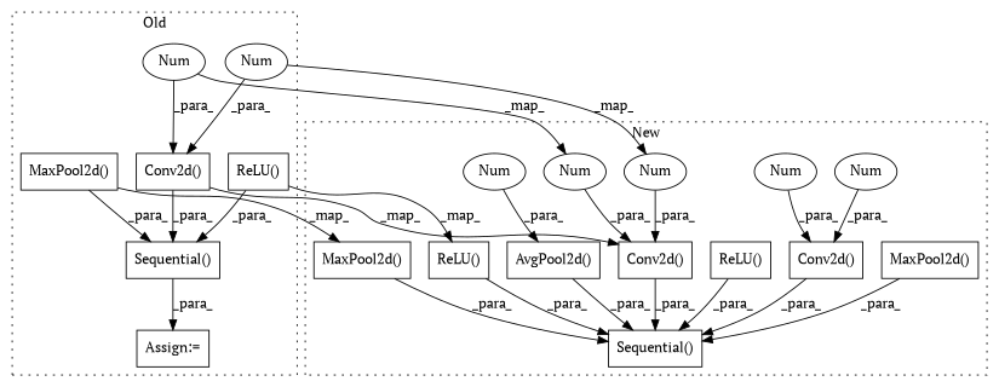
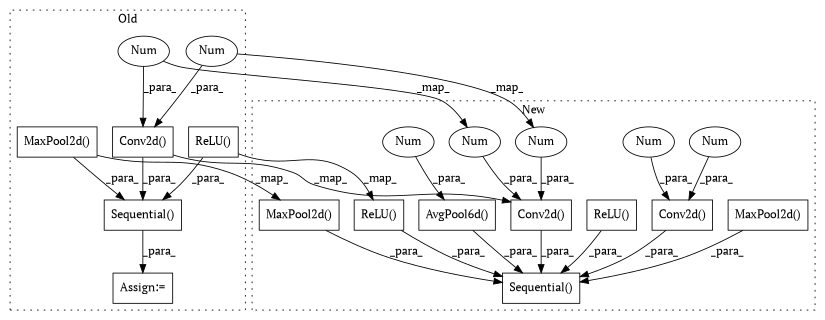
  digraph {
    fontname="PT Serif"
    node [a=75 l=2 s=1047 shape=box fontname="PT Serif"]
    edge [fontname="PT Serif"]
    n1 [l="33,11" label="Sequential()" s="1050,1239"]
    n2 [l=54 label="MaxPool2d()" s=1083]
    n3 [l="16,37" label="Conv2d()" s="1151,1173"]
    n4 [a=76 label=Num s=1171 shape=ellipse]
    n5 [a=76 label=Num s=1167 shape=ellipse]
    n6 [l=15 label="ReLU()" s=1224]
    n7 [a=68 l=3 label="Assign:="]
    n8 [l=54 label="MaxPool2d()"]
    n9 [l="33,11" label="Sequential()" s="233,1248"]
    n10 [l="16,37" label="Conv2d()" s="945,967"]
    n11 [a=76 label=Num s=961 shape=ellipse]
    n12 [a=76 label=Num s=965 shape=ellipse]
    n13 [l=15 label="ReLU()" s=1018]
    n14 [l=54 label="MaxPool2d()" s=877]
-   n15 [l="19,11" label="AvgPool2d()" s="1217,1237"]
+   n15 [l="19,11" label="AvgPool6d()" s="1217,1237"]
    n16 [l="16,37" label="Conv2d()" s="1115,1137"]
    n17 [a=76 label=Num s=1135 shape=ellipse]
    n18 [a=76 label=Num s=1131 shape=ellipse]
    n19 [a=76 l=1 label=Num s=1236 shape=ellipse]
    n20 [l=15 label="ReLU()" s=1188]
    subgraph cluster_1 {
      label=Old
      style=dotted
      n1
      n2
      n3
      n4
      n5
      n6
      n7
    }
    subgraph cluster_2 {
      label=New
      style=dotted
      n8
      n9
      n10
      n11
      n12
      n13
      n14
      n15
      n16
      n17
      n18
      n19
      n20
    }
    n1 -> n7 [label=_para_]
    n2 -> n1 [label=_para_]
    n2 -> n14 [label=_map_]
    n3 -> n1 [label=_para_]
    n3 -> n16 [label=_map_]
    n4 -> n3 [label=_para_]
    n4 -> n17 [label=_map_]
    n5 -> n3 [label=_para_]
    n5 -> n18 [label=_map_]
    n6 -> n1 [label=_para_]
    n6 -> n20 [label=_map_]
    n8 -> n9 [label=_para_]
    n10 -> n9 [label=_para_]
    n11 -> n10 [label=_para_]
    n12 -> n10 [label=_para_]
    n13 -> n9 [label=_para_]
    n14 -> n9 [label=_para_]
    n15 -> n9 [label=_para_]
    n16 -> n9 [label=_para_]
    n17 -> n16 [label=_para_]
    n18 -> n16 [label=_para_]
    n19 -> n15 [label=_para_]
    n20 -> n9 [label=_para_]
  }
